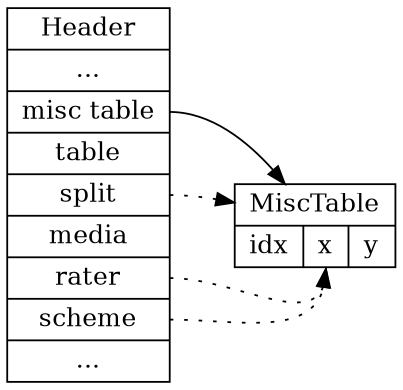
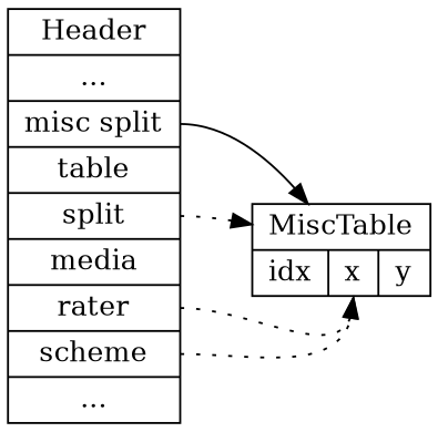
  digraph {
    rankdir=LR
    node [shape=record]
    edge [style=dotted]
-   n1 [label="Header | ... | <misctable> misc table | <table> table | <split> split | media | <rater> rater | <scheme> scheme | ... "]
+   n1 [label="Header | ... | <misctable> misc split | <table> table | <split> split | media | <rater> rater | <scheme> scheme | ... "]
    n2 [label="MiscTable | { idx | <column> x | y }"]
    n1 -> n2 [tailport=split]
    n1 -> n2 [headport=column tailport=rater]
    n1 -> n2 [headport=column tailport=scheme]
    n1 -> n2 [tailport=misctable style=""]
  }
